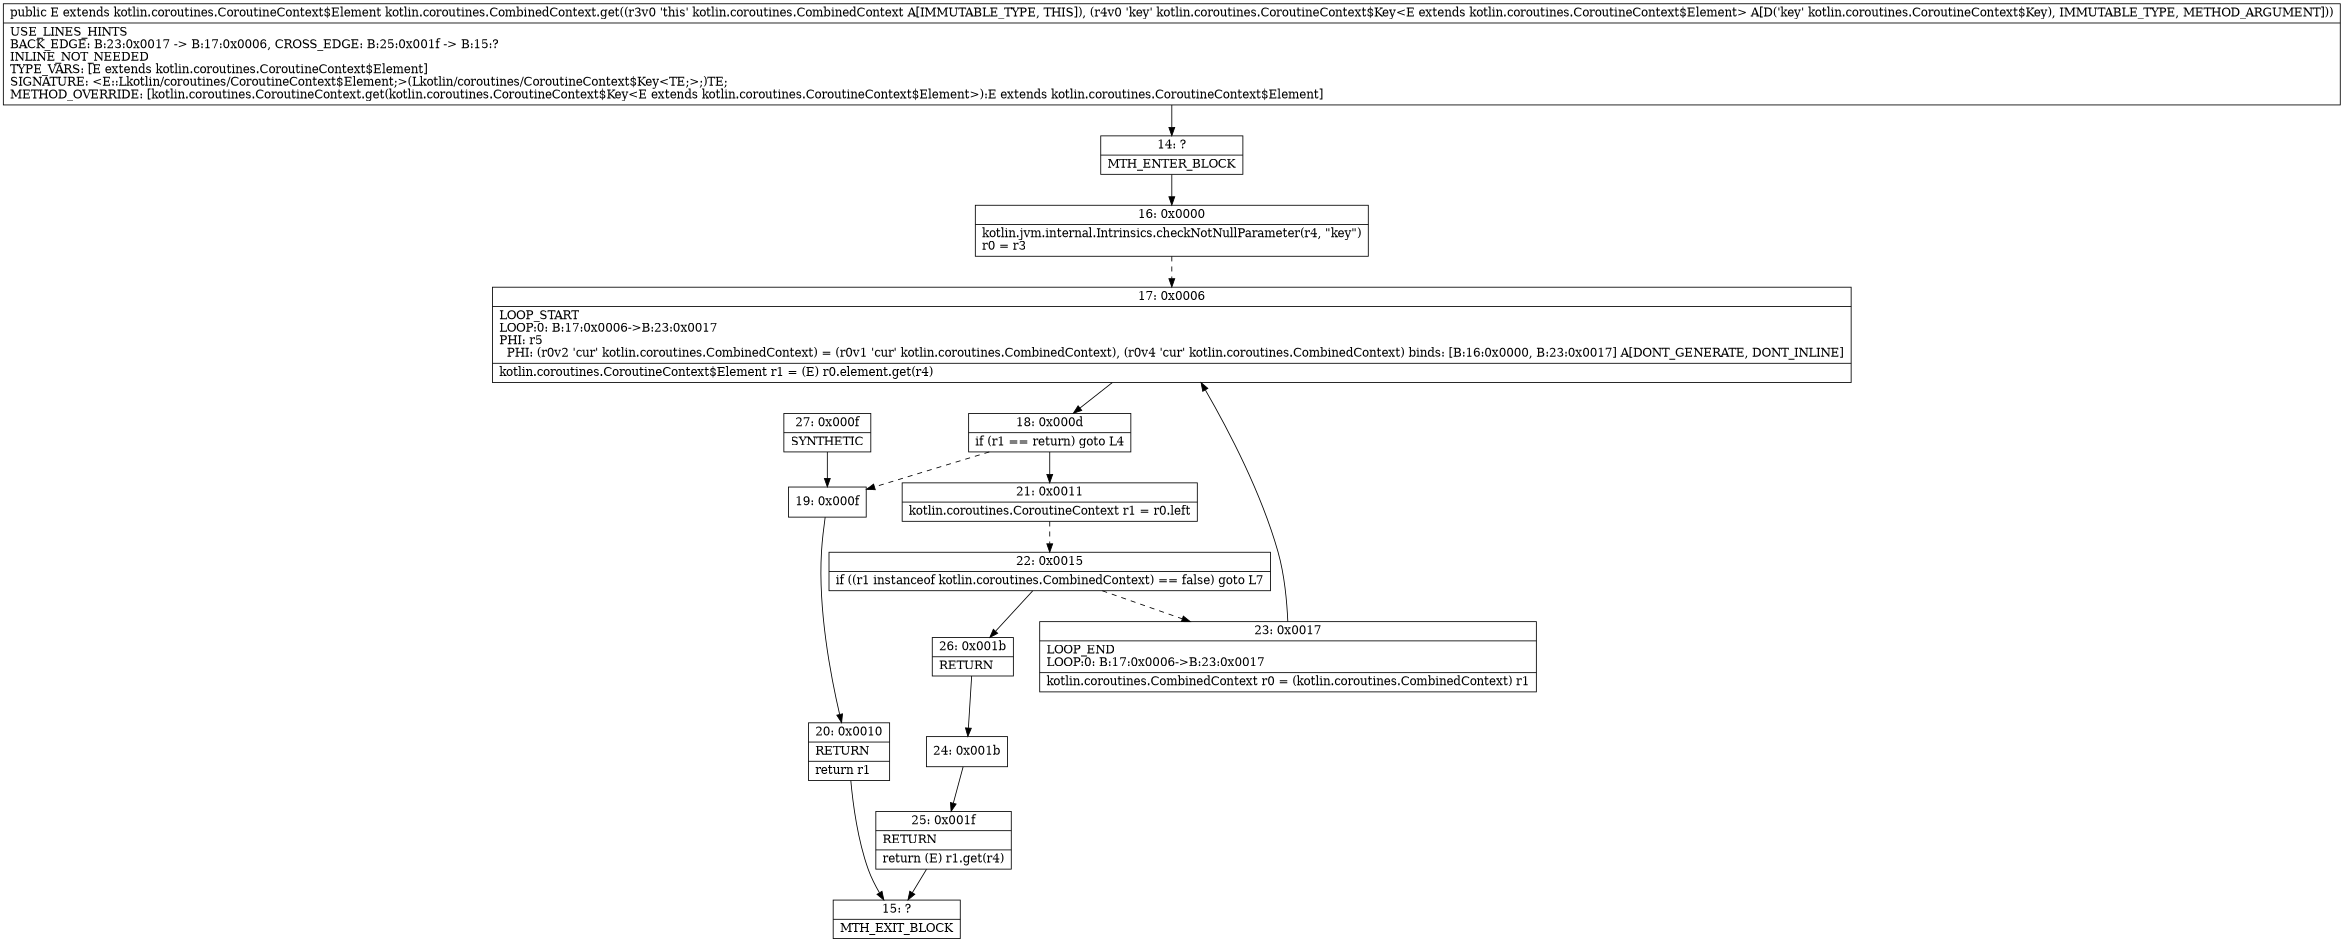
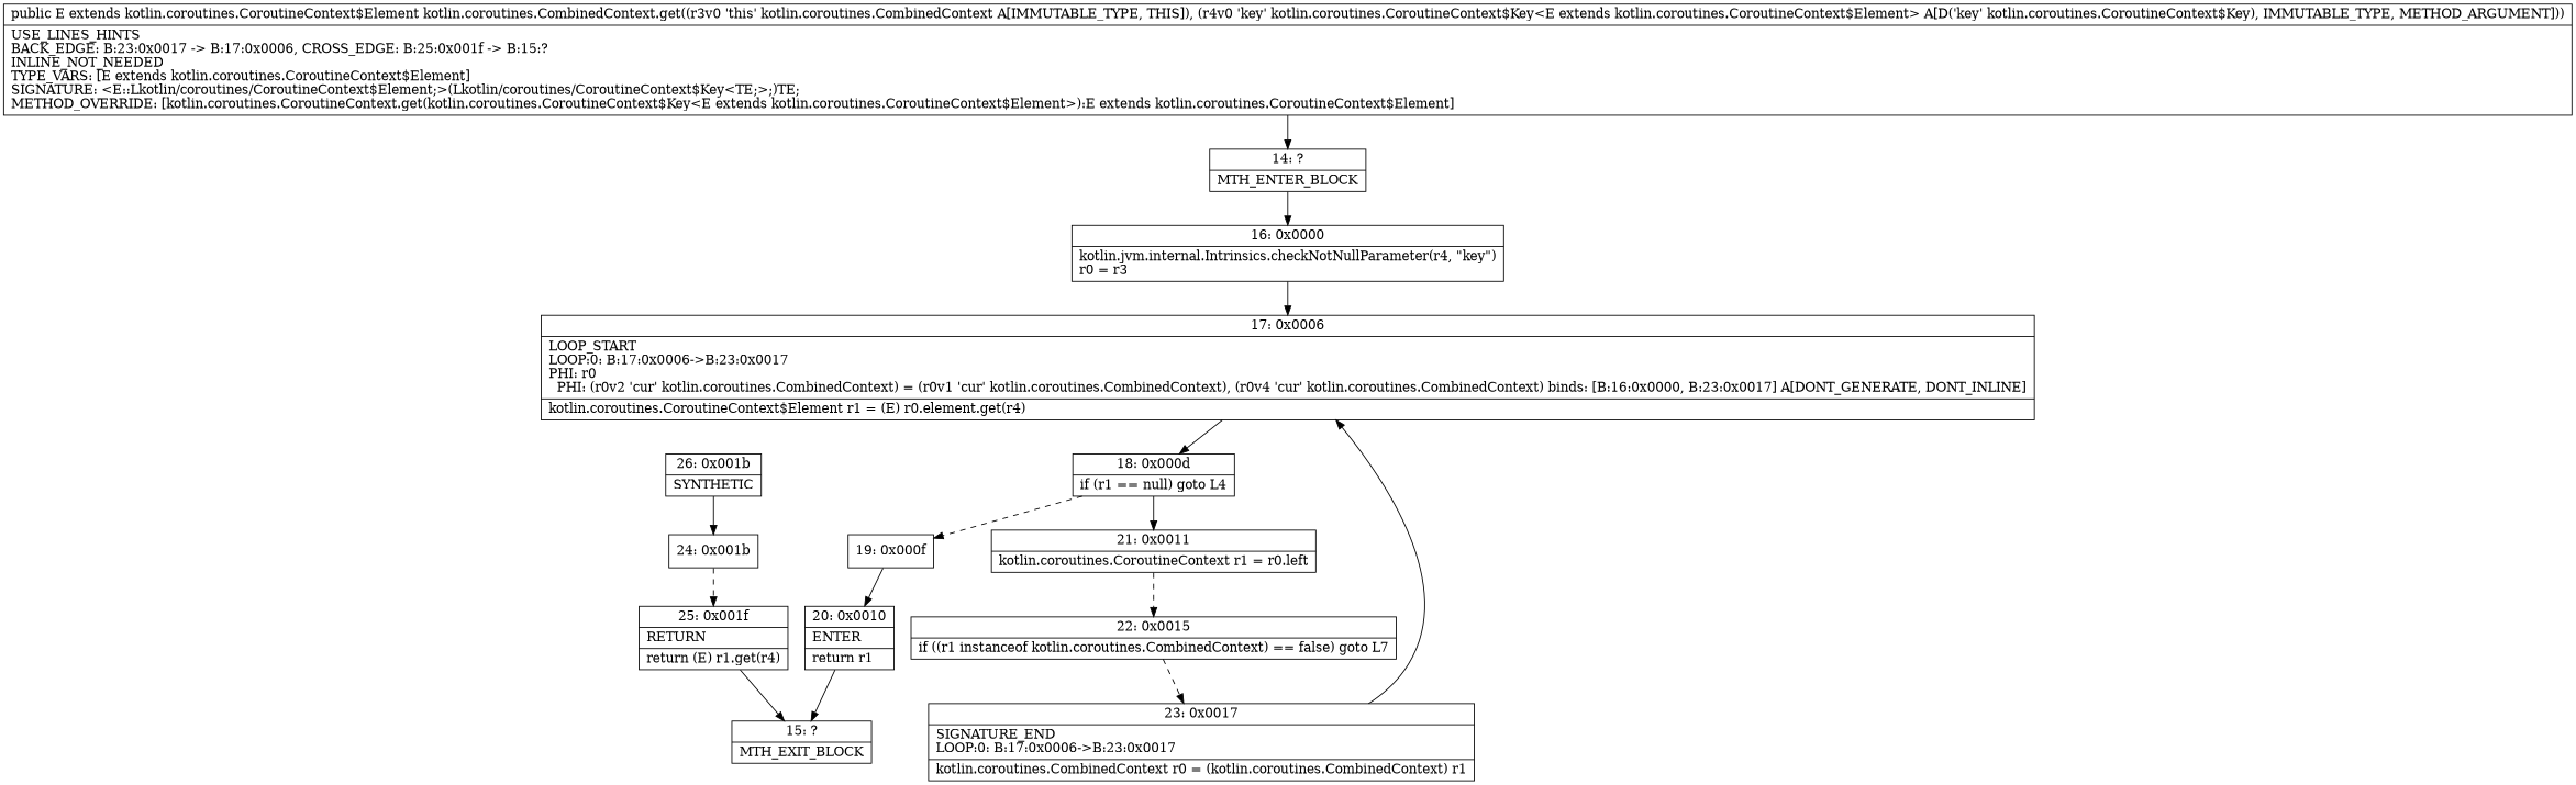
  digraph {
    node [shape=record]
    n1 [label="{14\:\ ?|MTH_ENTER_BLOCK\l}"]
    n2 [label="{16\:\ 0x0000|kotlin.jvm.internal.Intrinsics.checkNotNullParameter(r4, \"key\")\lr0 = r3\l}"]
-   n3 [label="{17\:\ 0x0006|LOOP_START\lLOOP:0: B:17:0x0006\-\>B:23:0x0017\lPHI: r5 \l  PHI: (r0v2 'cur' kotlin.coroutines.CombinedContext) = (r0v1 'cur' kotlin.coroutines.CombinedContext), (r0v4 'cur' kotlin.coroutines.CombinedContext) binds: [B:16:0x0000, B:23:0x0017] A[DONT_GENERATE, DONT_INLINE]\l|kotlin.coroutines.CoroutineContext$Element r1 = (E) r0.element.get(r4)\l}"]
-   n4 [label="{18\:\ 0x000d|if (r1 == return) goto L4\l}"]
+   n3 [label="{17\:\ 0x0006|LOOP_START\lLOOP:0: B:17:0x0006\-\>B:23:0x0017\lPHI: r0 \l  PHI: (r0v2 'cur' kotlin.coroutines.CombinedContext) = (r0v1 'cur' kotlin.coroutines.CombinedContext), (r0v4 'cur' kotlin.coroutines.CombinedContext) binds: [B:16:0x0000, B:23:0x0017] A[DONT_GENERATE, DONT_INLINE]\l|kotlin.coroutines.CoroutineContext$Element r1 = (E) r0.element.get(r4)\l}"]
+   n4 [label="{18\:\ 0x000d|if (r1 == null) goto L4\l}"]
    n5 [label="{21\:\ 0x0011|kotlin.coroutines.CoroutineContext r1 = r0.left\l}"]
    n6 [label="{19\:\ 0x000f}"]
    n7 [label="{22\:\ 0x0015|if ((r1 instanceof kotlin.coroutines.CombinedContext) == false) goto L7\l}"]
-   n8 [label="{27\:\ 0x000f|SYNTHETIC\l}"]
-   n9 [label="{23\:\ 0x0017|LOOP_END\lLOOP:0: B:17:0x0006\-\>B:23:0x0017\l|kotlin.coroutines.CombinedContext r0 = (kotlin.coroutines.CombinedContext) r1\l}"]
-   n10 [label="{26\:\ 0x001b|RETURN\l}"]
+   n9 [label="{23\:\ 0x0017|SIGNATURE_END\lLOOP:0: B:17:0x0006\-\>B:23:0x0017\l|kotlin.coroutines.CombinedContext r0 = (kotlin.coroutines.CombinedContext) r1\l}"]
+   n10 [label="{26\:\ 0x001b|SYNTHETIC\l}"]
    n11 [label="{24\:\ 0x001b}"]
    n12 [label="{25\:\ 0x001f|RETURN\l|return (E) r1.get(r4)\l}"]
    n13 [label="{15\:\ ?|MTH_EXIT_BLOCK\l}"]
-   n14 [label="{20\:\ 0x0010|RETURN\l|return r1\l}"]
+   n14 [label="{20\:\ 0x0010|ENTER\l|return r1\l}"]
    n15 [label="{public E extends kotlin.coroutines.CoroutineContext$Element kotlin.coroutines.CombinedContext.get((r3v0 'this' kotlin.coroutines.CombinedContext A[IMMUTABLE_TYPE, THIS]), (r4v0 'key' kotlin.coroutines.CoroutineContext$Key\<E extends kotlin.coroutines.CoroutineContext$Element\> A[D('key' kotlin.coroutines.CoroutineContext$Key), IMMUTABLE_TYPE, METHOD_ARGUMENT]))  | USE_LINES_HINTS\lBACK_EDGE: B:23:0x0017 \-\> B:17:0x0006, CROSS_EDGE: B:25:0x001f \-\> B:15:?\lINLINE_NOT_NEEDED\lTYPE_VARS: [E extends kotlin.coroutines.CoroutineContext$Element]\lSIGNATURE: \<E::Lkotlin\/coroutines\/CoroutineContext$Element;\>(Lkotlin\/coroutines\/CoroutineContext$Key\<TE;\>;)TE;\lMETHOD_OVERRIDE: [kotlin.coroutines.CoroutineContext.get(kotlin.coroutines.CoroutineContext$Key\<E extends kotlin.coroutines.CoroutineContext$Element\>):E extends kotlin.coroutines.CoroutineContext$Element]\l}"]
    n1 -> n2
-   n2 -> n3 [style=dashed]
+   n2 -> n3
    n3 -> n4
    n4 -> n5
    n4 -> n6 [style=dashed]
    n5 -> n7 [style=dashed]
    n6 -> n14
    n7 -> n9 [style=dashed]
-   n7 -> n10
-   n8 -> n6
    n9 -> n3
    n10 -> n11
-   n11 -> n12
+   n11 -> n12 [style=dashed]
    n12 -> n13
    n14 -> n13
    n15 -> n1
  }
